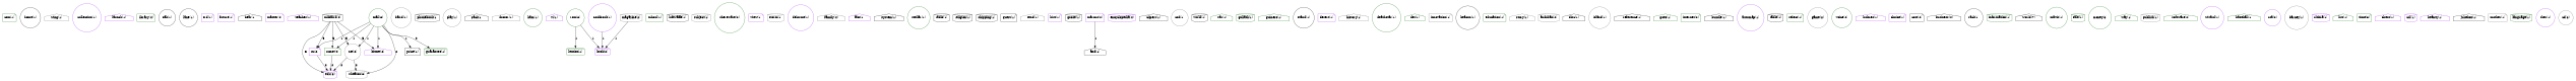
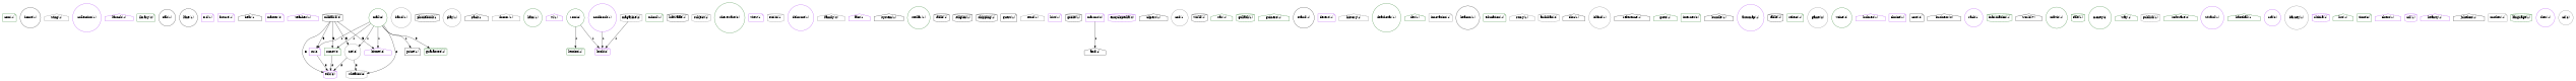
  digraph {
    node [color=darkgreen shape=house]
    n1 [label="com(1)" shape=note]
    n2 [color=black label="home(1)" shape=circle]
    n3 [color=gray40 label="wing(1)"]
    n4 [color=purple label="collection(1)" shape=circle]
    n5 [color=purple label="launch(1)"]
    n6 [label="library(4)" shape=note]
    n7 [color=black label="oak(1)" shape=circle]
    n8 [color=black label="lane(1)" shape=circle]
    n9 [color=purple label="srd(1)" shape=note]
    n10 [color=purple label="future(1)" shape=note]
    n11 [color=black label="bear(1)"]
    n12 [color=purple label="master(4)" shape=note]
    n13 [color=purple label="teaches(1)"]
    n14 [color=black label="mkbaird(4)" shape=cylinder]
    n15 [color=gray40 label="net(2)" shape=circle]
    n16 [label="uunet(4)" shape=note]
    n17 [color=purple label="edu(3)" shape=cylinder]
    n18 [color=purple label="uu(2)" shape=note]
    n19 [color=purple label="bitnet(2)"]
    n20 [color=gray40 label="wheaton(3)" shape=cylinder]
    n21 [color=gray40 label="baird(1)" shape=circle]
    n22 [color=black label="phonebook(1)" shape=cylinder]
    n23 [color=gray40 label="play(1)" shape=circle]
    n24 [color=black label="pack(1)"]
    n25 [color=gray40 label="doctor(1)"]
    n26 [label="ham(1)" shape=circle]
    n27 [color=purple label="vi(1)"]
    n28 [label="rom(3)" shape=circle]
    n29 [label="lection(1)" shape=cylinder]
    n30 [color=purple label="book(2)" shape=cylinder]
    n31 [color=purple label="cookbook(1)" shape=circle]
    n32 [label="school(1)" shape=note]
    n33 [color=gray40 label="magazine(2)" shape=cylinder]
    n34 [color=black label="luftwaffe(1)" shape=cylinder]
    n35 [color=gray40 label="subject(1)" shape=cylinder]
    n36 [label="shereware(2)" shape=circle]
    n37 [color=purple label="view(1)" shape=note]
    n38 [color=gray40 label="storm(1)" shape=cylinder]
    n39 [color=purple label="delorme(1)" shape=circle]
    n40 [color=gray40 label="family(4)"]
    n41 [color=purple label="fact(1)"]
    n42 [color=black label="system(1)"]
    n43 [label="stellar(1)" shape=circle]
    n44 [color=black label="radio(1)" shape=cylinder]
    n45 [color=black label="religion(1)" shape=cylinder]
    n46 [color=black label="shipping(1)" shape=cylinder]
    n47 [color=black label="quest(1)" shape=note]
    n48 [color=gray40 label="send(1)"]
    n49 [color=purple label="hist(1)" shape=note]
    n50 [color=black label="goose(1)" shape=cylinder]
    n51 [color=purple label="marcus(2)" shape=note]
    n52 [color=black label="find(1)"]
    n53 [color=purple label="encyclopedia(4)" shape=cylinder]
    n54 [label="mail(3)" shape=circle]
    n55 [color=black label="price(1)" shape=note]
    n56 [label="guarantee(1)" shape=cylinder]
    n57 [color=black label="clipert(1)"]
    n58 [color=gray40 label="cod(1)" shape=circle]
    n59 [color=black label="vorld(1)" shape=cylinder]
    n60 [label="war(1)"]
    n61 [label="goliath(1)" shape=cylinder]
    n62 [label="guiness(1)"]
    n63 [color=black label="stand(1)" shape=circle]
    n64 [color=purple label="desert(1)" shape=note]
    n65 [color=gray40 label="history(1)"]
    n66 [label="deathstar(1)" shape=circle]
    n67 [label="det(1)"]
    n68 [color=gray40 label="innovation(1)" shape=note]
    n69 [color=black label="beacon(1)" shape=circle]
    n70 [label="education(1)" shape=note]
    n71 [color=gray40 label="story(1)"]
    n72 [color=gray40 label="audoban(2)" shape=cylinder]
    n73 [color=black label="disc(1)"]
    n74 [color=gray40 label="island(1)" shape=circle]
    n75 [color=black label="reference(1)"]
    n76 [label="goes(1)"]
    n77 [label="internet(2)" shape=note]
    n78 [color=black label="bundle(1)"]
    n79 [color=purple label="automap(1)" shape=circle]
    n80 [color=black label="table(1)" shape=cylinder]
    n81 [label="select(1)" shape=note]
    n82 [color=gray40 label="game(2)" shape=circle]
    n83 [label="voice(2)" shape=circle]
    n84 [color=purple label="holmes(1)"]
    n85 [color=purple label="choice(1)" shape=note]
    n86 [color=black label="cost(2)" shape=note]
    n87 [color=black label="business(4)"]
-   n88 [color=black label="rack(1)" shape=circle]
+   n88 [color=purple label="rack(1)" shape=circle]
    n89 [label="information(1)" shape=cylinder]
    n90 [color=black label="world(7)"]
    n91 [label="mavis(1)" shape=circle]
    n92 [label="sale(1)" shape=cylinder]
    n93 [label="money(3)" shape=circle]
    n94 [label="way(1)"]
    n95 [color=gray40 label="publish(1)" shape=cylinder]
    n96 [label="software(2)"]
    n97 [color=purple label="wizard(1)" shape=circle]
    n98 [label="baseball(1)"]
    n99 [color=purple label="usa(2)" shape=circle]
    n100 [color=gray40 label="barney(1)" shape=circle]
    n101 [color=purple label="ultima(1)" shape=cylinder]
    n102 [label="list(1)"]
    n103 [label="time(3)" shape=note]
    n104 [color=purple label="chess(1)"]
    n105 [color=purple label="col(1)" shape=cylinder]
    n106 [color=purple label="beauty(1)"]
    n107 [color=black label="jukebox(1)"]
    n108 [color=gray40 label="mother(1)" shape=note]
    n109 [label="language(1)" shape=cylinder]
    n110 [color=purple label="sher(1)" shape=circle]
    n111 [color=gray40 label="cd(2)" shape=circle]
    n14 -> n15 [label=5]
    n14 -> n16 [label=5]
    n14 -> n17 [label=5]
    n14 -> n18 [label=5]
    n14 -> n19 [label=5]
    n15 -> n17 [label=2]
    n15 -> n20 [label=2]
    n16 -> n17 [label=2]
    n18 -> n17 [label=2]
    n28 -> n29 [label=1]
    n28 -> n30 [label=1]
    n31 -> n30 [label=1]
    n33 -> n30 [label=1]
    n51 -> n52 [label=1]
    n54 -> n15 [label=1]
    n54 -> n16 [label=1]
    n54 -> n18 [label=1]
    n54 -> n19 [label=1]
    n54 -> n20 [label=2]
    n54 -> n55 [label=1]
    n54 -> n56 [label=2]
  }
